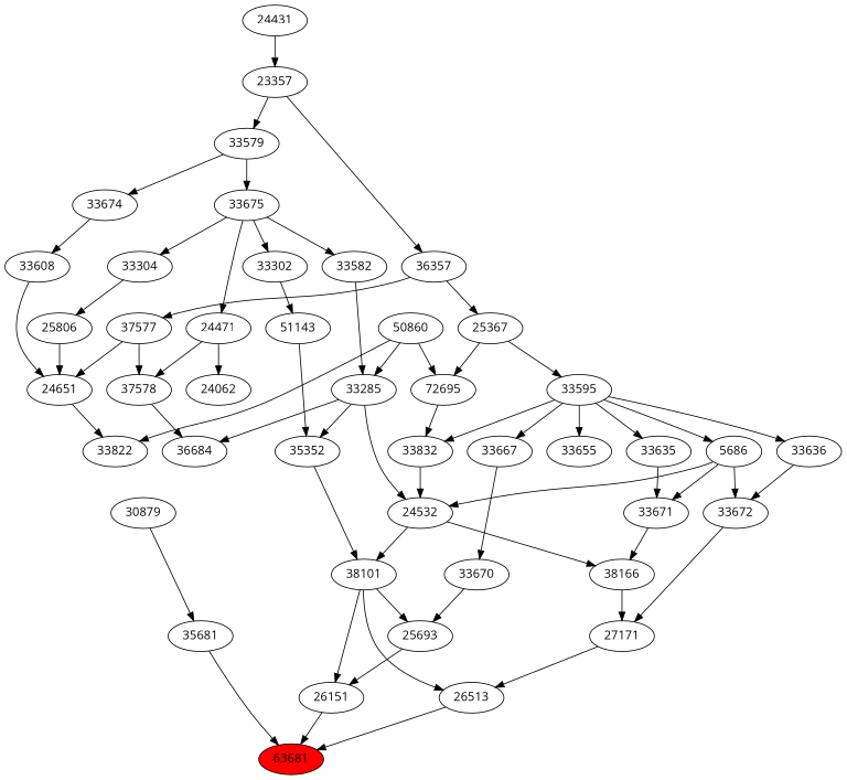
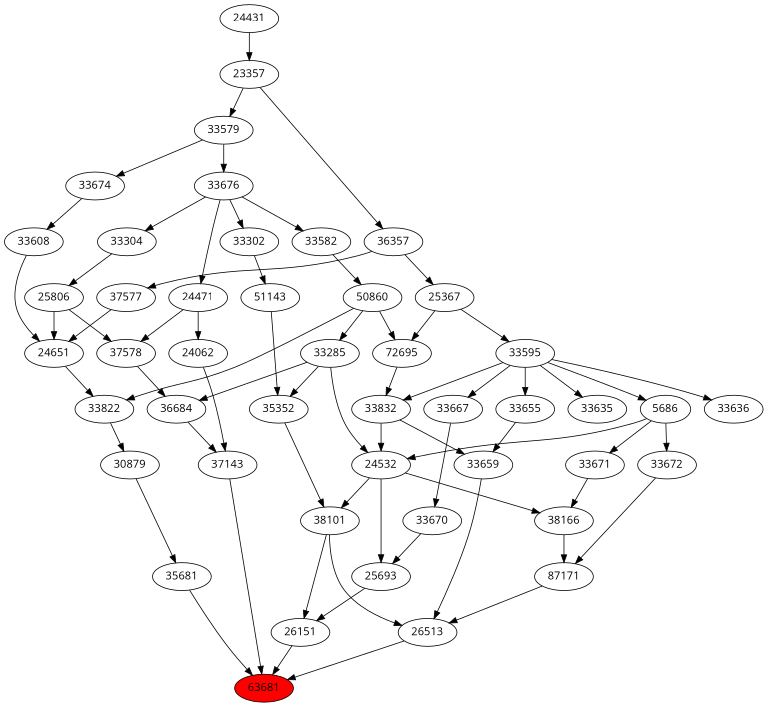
  strict digraph {
    fontname="Open Sans"
    node [fontname="Open Sans"]
    edge [fontname="Open Sans"]
    n1 [fillcolor=red label=63681 style=filled]
+   n2 [label=37143]
    n3 [label=26151]
    n4 [label=26513]
    n5 [label=35681]
    n6 [label=36684]
    n7 [label=24062]
    n8 [label=38101]
    n9 [label=25693]
-   n10 [label=27171]
+   n10 [label=87171]
+   n11 [label=33659]
    n12 [label=30879]
    n13 [label=33285]
    n14 [label=24532]
    n15 [label=35352]
    n16 [label=38166]
    n17 [label=37578]
    n18 [label=24471]
    n19 [label=33670]
    n20 [label=33672]
    n21 [label=33655]
    n22 [label=33832]
    n23 [label=33822]
    n24 [label=50860]
    n25 [label=72695]
    n26 [label=37577]
    n27 [label=24651]
-   n28 [label=33675]
+   n28 [label=33676]
    n29 [label=33582]
    n30 [label=33302]
    n31 [label=33304]
    n32 [label=51143]
    n33 [label=25806]
    n34 [label=5686]
    n35 [label=33671]
    n36 [label=33667]
    n37 [label=33636]
    n38 [label=33595]
    n39 [label=33635]
    n40 [label=36357]
    n41 [label=25367]
    n42 [label=33579]
    n43 [label=33674]
    n44 [label=33608]
    n45 [label=23357]
    n46 [label=24431]
+   n2 -> n1
    n3 -> n1
    n4 -> n1
    n5 -> n1
+   n6 -> n2
+   n7 -> n2
    n8 -> n3
    n8 -> n4
    n9 -> n3
    n10 -> n4
+   n11 -> n4
    n12 -> n5
    n13 -> n6
    n13 -> n14
    n13 -> n15
    n14 -> n8
-   n8 -> n9
+   n14 -> n9
    n14 -> n16
    n15 -> n8
    n16 -> n10
    n17 -> n6
    n18 -> n7
    n18 -> n17
    n19 -> n9
    n20 -> n10
+   n21 -> n11
+   n22 -> n11
    n22 -> n14
+   n23 -> n12
    n24 -> n13
    n24 -> n23
    n24 -> n25
    n25 -> n22
-   n26 -> n17
+   n33 -> n17
    n26 -> n27
    n27 -> n23
    n28 -> n18
    n28 -> n29
    n28 -> n30
    n28 -> n31
-   n29 -> n13
+   n29 -> n24
    n30 -> n32
    n31 -> n33
    n32 -> n15
    n33 -> n27
    n34 -> n14
    n34 -> n20
    n34 -> n35
    n35 -> n16
    n36 -> n19
-   n37 -> n20
    n38 -> n21
    n38 -> n22
    n38 -> n34
    n38 -> n36
    n38 -> n37
    n38 -> n39
-   n39 -> n35
    n40 -> n26
    n40 -> n41
    n41 -> n25
    n41 -> n38
    n42 -> n28
    n42 -> n43
    n43 -> n44
    n44 -> n27
    n45 -> n40
    n45 -> n42
    n46 -> n45
  }
